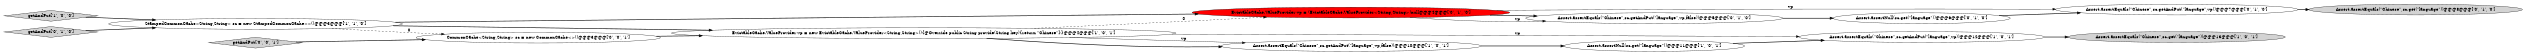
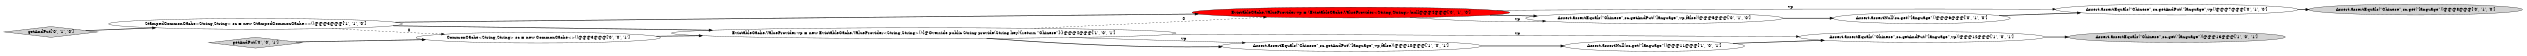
  digraph {
    rankdir=LR
    node [fillcolor=white shape=ellipse style=filled]
    edge [style=bold]
    n1 [fillcolor=lightgray label="Assert.assertEquals(\"Chinese\",sc.get(\"language\"))@@@13@@@['1', '0', '1']"]
    n2 [label="Assert.assertEquals(\"Chinese\",sc.getAndPut(\"language\",vp))@@@12@@@['1', '0', '1']"]
    n3 [label="Assert.assertEquals(\"Chinese\",sc.getAndPut(\"language\",vp))@@@7@@@['0', '1', '0']"]
    n4 [fillcolor=lightgray label="Assert.assertEquals(\"Chinese\",sc.get(\"language\"))@@@8@@@['0', '1', '0']"]
    n5 [label="StampedCommonCache<String,String> sc = new StampedCommonCache<>()@@@3@@@['1', '1', '0']"]
    n6 [label="EvictableCache.ValueProvider vp = new EvictableCache.ValueProvider<String,String>(){@Override public String provide(String key){return \"Chinese\"}}@@@4@@@['1', '0', '1']"]
    n7 [fillcolor=red label="EvictableCache.ValueProvider vp = (EvictableCache.ValueProvider<String,String>)null@@@4@@@['0', '1', '0']"]
    n8 [label="CommonCache<String,String> sc = new CommonCache<>()@@@3@@@['0', '0', '1']"]
    n9 [label="Assert.assertEquals(\"Chinese\",sc.getAndPut(\"language\",vp,false))@@@10@@@['1', '0', '1']"]
    n10 [fillcolor=lightgray label="getAndPut['0', '0', '1']" shape=diamond]
    n11 [label="Assert.assertNull(sc.get(\"language\"))@@@11@@@['1', '0', '1']"]
    n12 [label="Assert.assertEquals(\"Chinese\",sc.getAndPut(\"language\",vp,false))@@@5@@@['0', '1', '0']"]
    n13 [label="Assert.assertNull(sc.get(\"language\"))@@@6@@@['0', '1', '0']"]
-   n14 [fillcolor=lightgray label="getAndPut['1', '0', '0']" shape=diamond]
    n15 [fillcolor=lightgray label="getAndPut['0', '1', '0']" shape=diamond]
    n2 -> n1
    n3 -> n4
    n5 -> n6
    n5 -> n7
    n5 -> n8 [label=0 style=dashed]
    n6 -> n2 [label=vp style=solid]
    n6 -> n7 [label=0 style=dashed]
    n6 -> n9
    n6 -> n9 [label=vp style=solid]
    n7 -> n3 [label=vp style=solid]
    n7 -> n12
    n7 -> n12 [label=vp style=solid]
    n8 -> n6
    n9 -> n11
    n10 -> n8
    n11 -> n2
    n12 -> n13
    n13 -> n3
-   n14 -> n5
    n15 -> n5
  }
